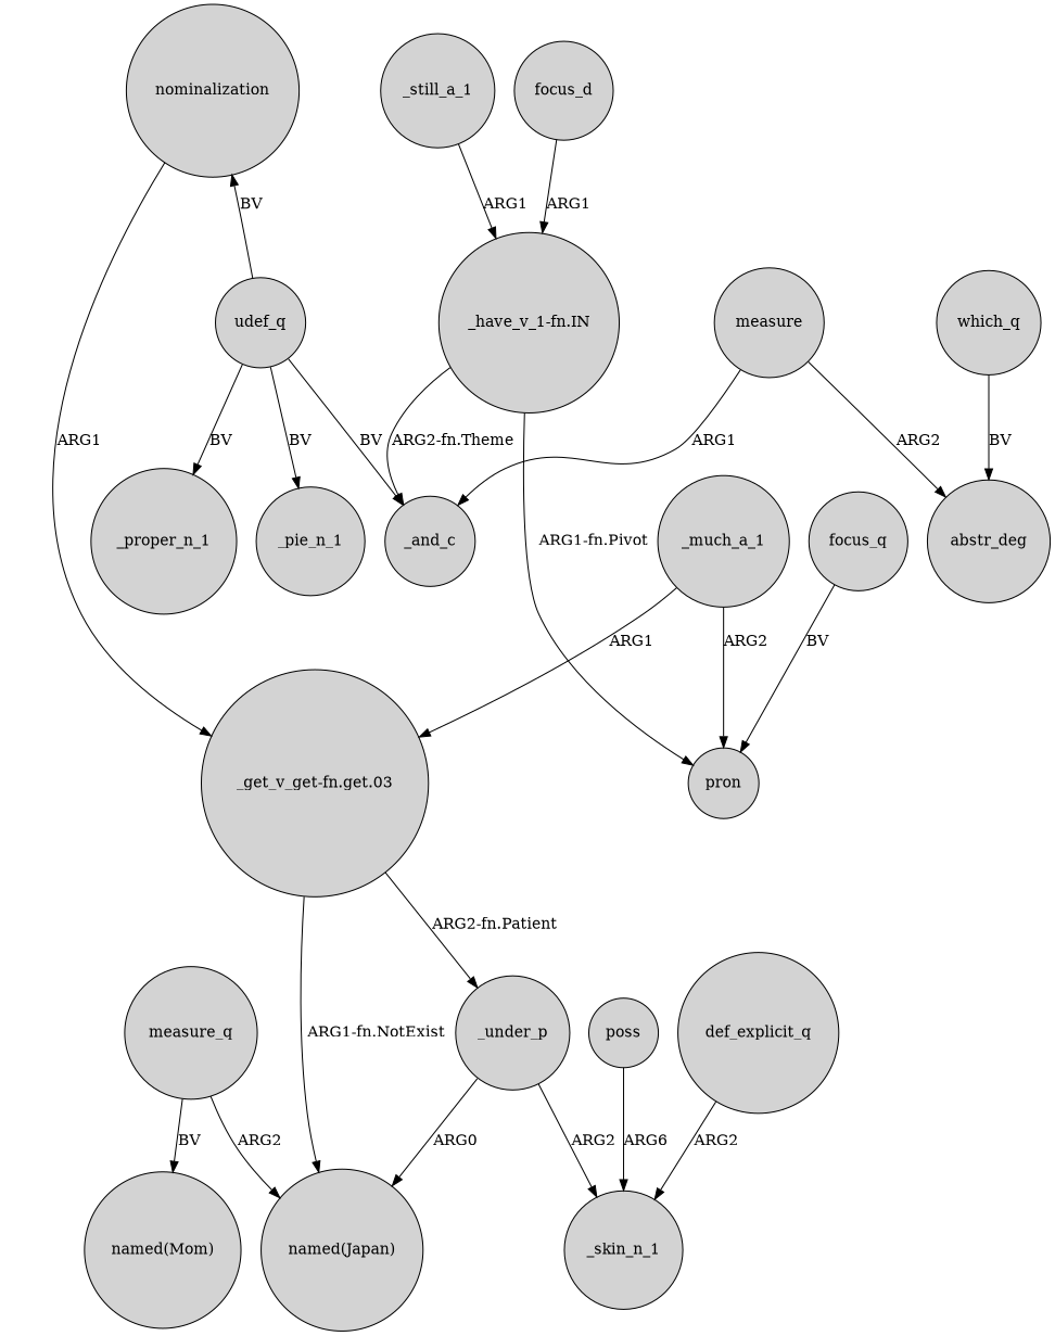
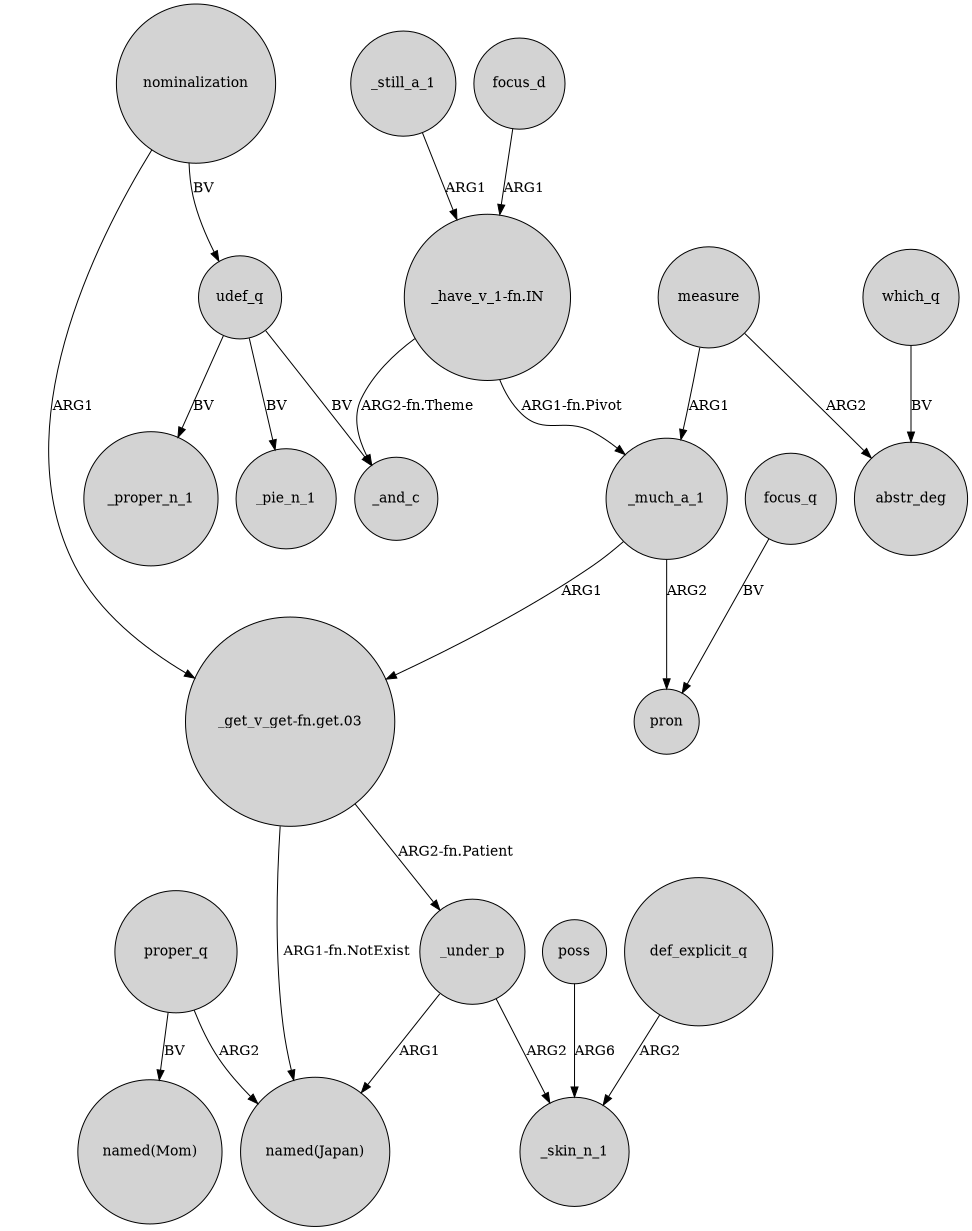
  digraph {
    node [shape=circle style=filled]
    focus_d
    "_have_v_1-fn.IN"
    pron
    _and_c
    measure
    _much_a_1
    abstr_deg
    n8 [label="_get_v_get-fn.get.03"]
    _under_p
    "named(Japan)"
    nominalization
    poss
    _skin_n_1
    n14 [label=_proper_n_1]
-   proper_q [label=measure_q]
+   proper_q
    "named(Mom)"
    _still_a_1
    n18 [label=focus_q]
    def_explicit_q
    udef_q
    _pie_n_1
    which_q
    focus_d -> "_have_v_1-fn.IN" [label=ARG1]
-   "_have_v_1-fn.IN" -> pron [label="ARG1-fn.Pivot"]
+   "_have_v_1-fn.IN" -> _much_a_1 [label="ARG1-fn.Pivot"]
    "_have_v_1-fn.IN" -> _and_c [label="ARG2-fn.Theme"]
-   measure -> _and_c [label=ARG1]
+   measure -> _much_a_1 [label=ARG1]
    measure -> abstr_deg [label=ARG2]
    _much_a_1 -> pron [label=ARG2]
    _much_a_1 -> n8 [label=ARG1]
    n8 -> _under_p [label="ARG2-fn.Patient"]
    n8 -> "named(Japan)" [label="ARG1-fn.NotExist"]
-   _under_p -> "named(Japan)" [label=ARG0]
+   _under_p -> "named(Japan)" [label=ARG1]
    _under_p -> _skin_n_1 [label=ARG2]
    nominalization -> n8 [label=ARG1]
    poss -> _skin_n_1 [label=ARG6]
    proper_q -> "named(Japan)" [label=ARG2]
    proper_q -> "named(Mom)" [label=BV]
    _still_a_1 -> "_have_v_1-fn.IN" [label=ARG1]
    n18 -> pron [label=BV]
    def_explicit_q -> _skin_n_1 [label=ARG2]
    udef_q -> _and_c [label=BV]
-   udef_q -> nominalization [label=BV]
+   nominalization -> udef_q [label=BV]
    udef_q -> n14 [label=BV]
    udef_q -> _pie_n_1 [label=BV]
    which_q -> abstr_deg [label=BV]
  }
